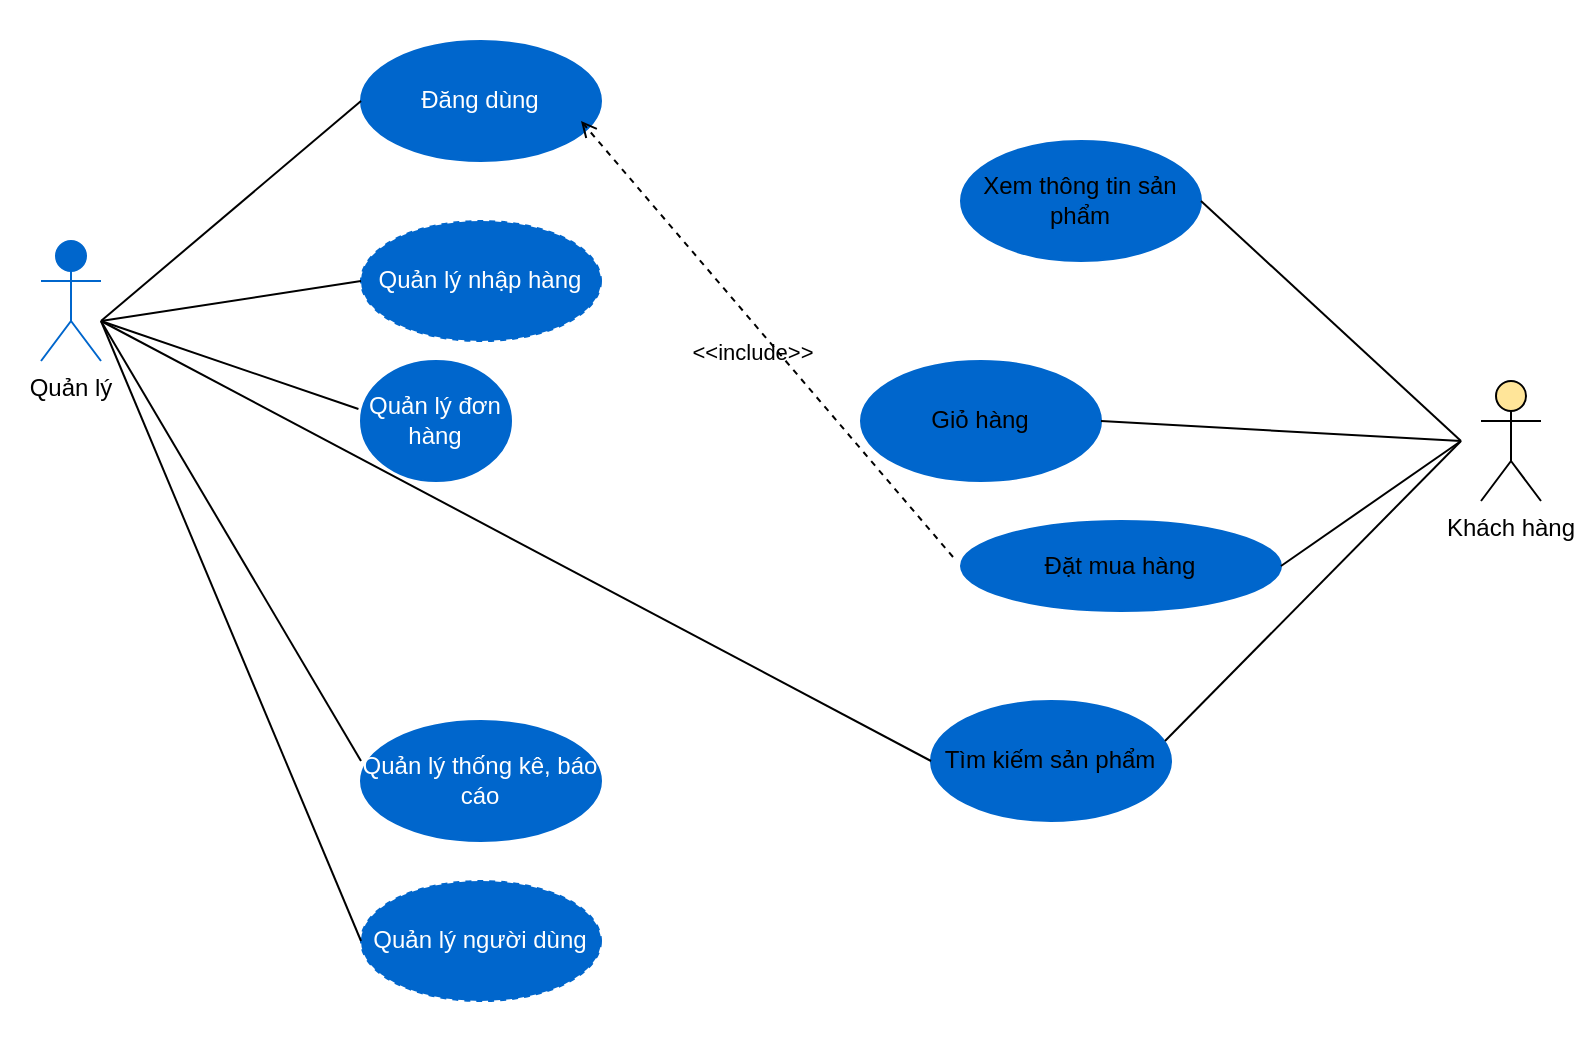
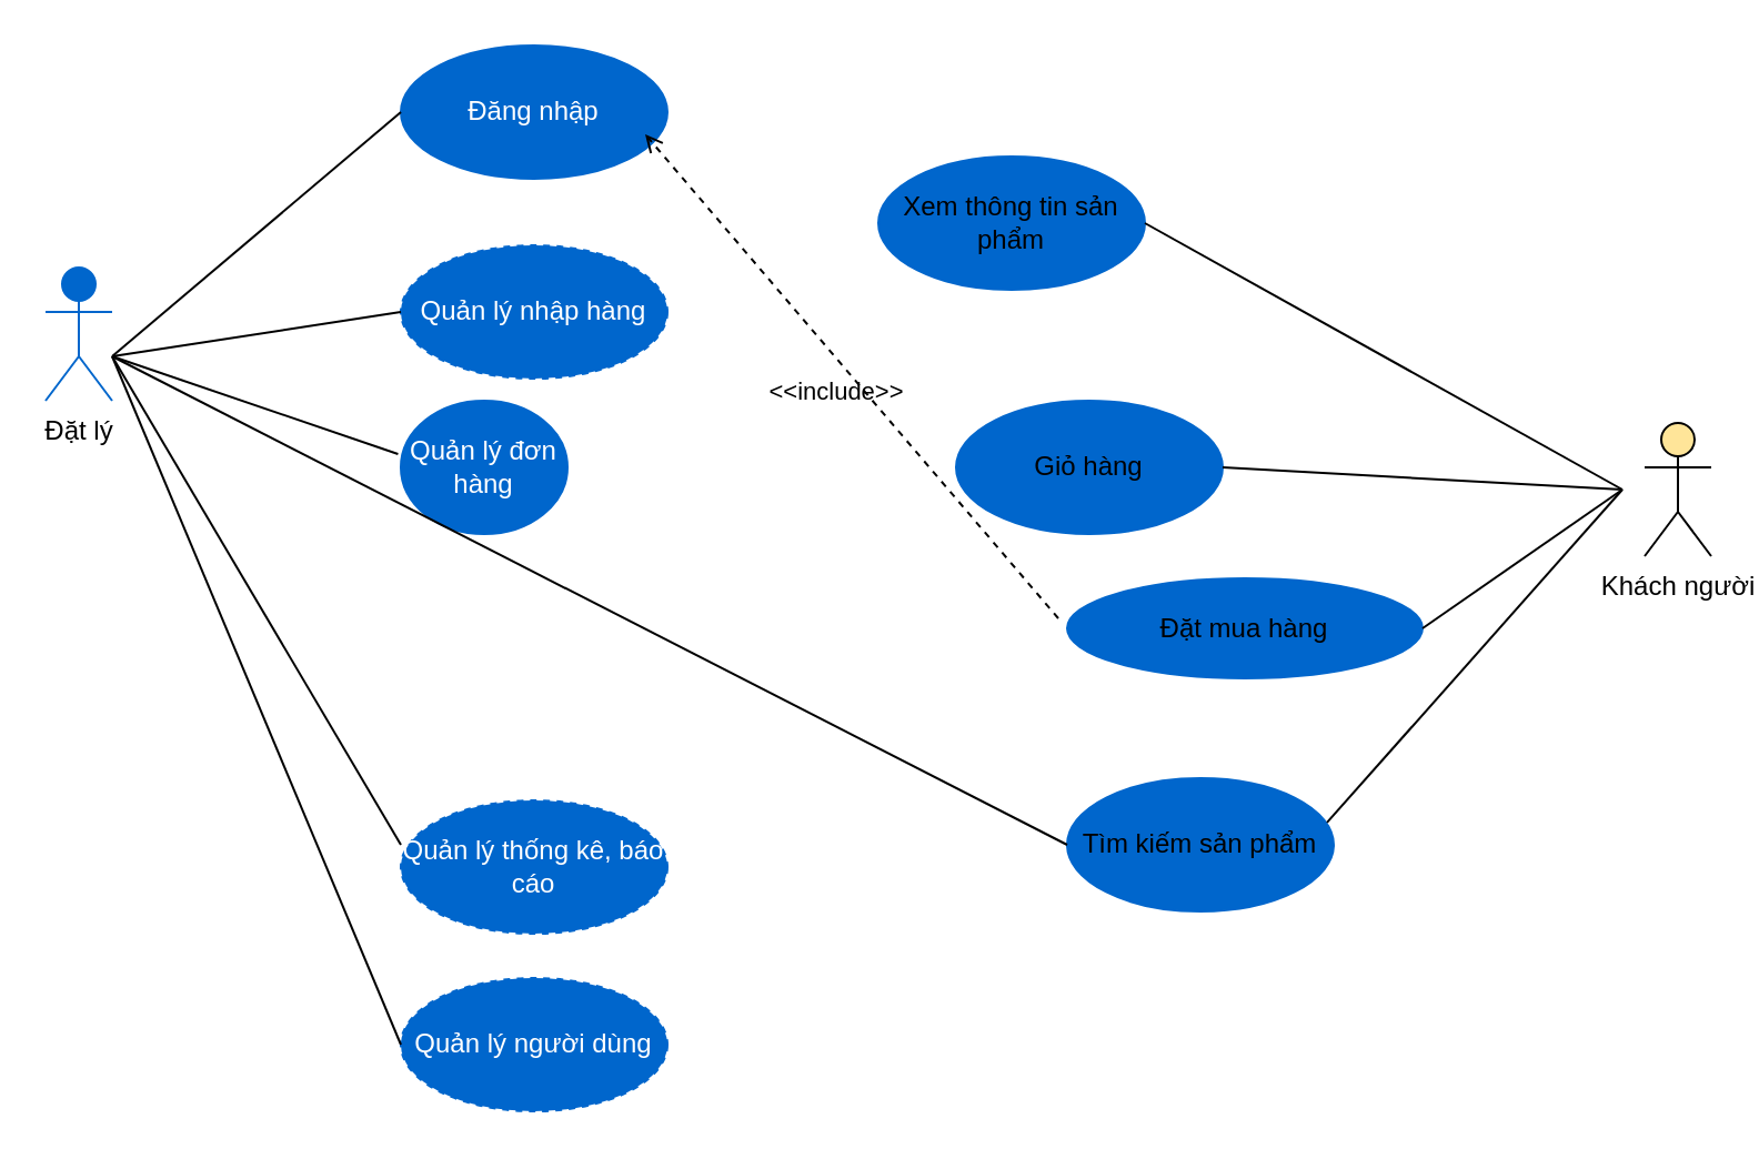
  <mxCell id="0" />
  <mxCell id="1" parent="0" />
- <mxCell id="2" value="Quản lý&lt;br&gt;" style="shape=umlActor;verticalLabelPosition=bottom;verticalAlign=top;html=1;fillColor=#0066CC;strokeColor=#0066CC;" parent="1" vertex="1"><mxGeometry x="20" y="120" width="30" height="60" as="geometry" /></mxCell>
- <mxCell id="3" value="&lt;font color=&quot;#ffffff&quot;&gt;Đăng dùng&lt;/font&gt;" style="ellipse;whiteSpace=wrap;html=1;strokeColor=#0066CC;fillColor=#0066CC;" parent="1" vertex="1"><mxGeometry x="180" y="20" width="120" height="60" as="geometry" /></mxCell>
+ <mxCell id="2" value="Đặt lý&lt;br&gt;" style="shape=umlActor;verticalLabelPosition=bottom;verticalAlign=top;html=1;fillColor=#0066CC;strokeColor=#0066CC;" parent="1" vertex="1"><mxGeometry x="20" y="120" width="30" height="60" as="geometry" /></mxCell>
+ <mxCell id="3" value="&lt;font color=&quot;#ffffff&quot;&gt;Đăng nhập&lt;/font&gt;" style="ellipse;whiteSpace=wrap;html=1;strokeColor=#0066CC;fillColor=#0066CC;" parent="1" vertex="1"><mxGeometry x="180" y="20" width="120" height="60" as="geometry" /></mxCell>
  <mxCell id="4" value="&lt;font color=&quot;#ffffff&quot;&gt;Quản lý nhập hàng&lt;/font&gt;" style="ellipse;whiteSpace=wrap;html=1;strokeColor=#0066CC;fillColor=#0066CC;dashed=1;" parent="1" vertex="1"><mxGeometry x="180" y="110" width="120" height="60" as="geometry" /></mxCell>
- <mxCell id="5" value="&lt;font color=&quot;#ffffff&quot;&gt;Quản lý thống kê, báo cáo&lt;/font&gt;" style="ellipse;whiteSpace=wrap;html=1;strokeColor=#0066CC;fillColor=#0066CC;" parent="1" vertex="1"><mxGeometry x="180" y="360" width="120" height="60" as="geometry" /></mxCell>
+ <mxCell id="5" value="&lt;font color=&quot;#ffffff&quot;&gt;Quản lý thống kê, báo cáo&lt;/font&gt;" style="ellipse;whiteSpace=wrap;html=1;strokeColor=#0066CC;fillColor=#0066CC;dashed=1;" parent="1" vertex="1"><mxGeometry x="180" y="360" width="120" height="60" as="geometry" /></mxCell>
  <mxCell id="6" value="&lt;font color=&quot;#ffffff&quot;&gt;Quản lý đơn hàng&lt;/font&gt;" style="ellipse;whiteSpace=wrap;html=1;strokeColor=#0066CC;fillColor=#0066CC;" parent="1" vertex="1"><mxGeometry x="180" y="180" width="75" height="60" as="geometry" /></mxCell>
  <mxCell id="7" value="&lt;font color=&quot;#ffffff&quot;&gt;Quản lý người dùng&lt;/font&gt;" style="ellipse;whiteSpace=wrap;html=1;strokeColor=#0066CC;fillColor=#0066CC;dashed=1;" parent="1" vertex="1"><mxGeometry x="180" y="440" width="120" height="60" as="geometry" /></mxCell>
- <mxCell id="8" value="Xem thông tin sản phẩm" style="ellipse;whiteSpace=wrap;html=1;strokeColor=#0066CC;fillColor=#0066CC;" parent="1" vertex="1"><mxGeometry x="480" y="70" width="120" height="60" as="geometry" /></mxCell>
+ <mxCell id="8" value="Xem thông tin sản phẩm" style="ellipse;whiteSpace=wrap;html=1;strokeColor=#0066CC;fillColor=#0066CC;" parent="1" vertex="1"><mxGeometry x="395" y="70" width="120" height="60" as="geometry" /></mxCell>
  <mxCell id="9" value="Giỏ hàng" style="ellipse;whiteSpace=wrap;html=1;strokeColor=#0066CC;fillColor=#0066CC;" parent="1" vertex="1"><mxGeometry x="430" y="180" width="120" height="60" as="geometry" /></mxCell>
  <mxCell id="10" value="Đặt mua hàng" style="ellipse;whiteSpace=wrap;html=1;strokeColor=#0066CC;fillColor=#0066CC;" parent="1" vertex="1"><mxGeometry x="480" y="260" width="160" height="45" as="geometry" /></mxCell>
- <mxCell id="11" value="Tìm kiếm sản phẩm" style="ellipse;whiteSpace=wrap;html=1;strokeColor=#0066CC;fillColor=#0066CC;" parent="1" vertex="1"><mxGeometry x="465" y="350" width="120" height="60" as="geometry" /></mxCell>
+ <mxCell id="11" value="Tìm kiếm sản phẩm" style="ellipse;whiteSpace=wrap;html=1;strokeColor=#0066CC;fillColor=#0066CC;" parent="1" vertex="1"><mxGeometry x="480" y="350" width="120" height="60" as="geometry" /></mxCell>
  <mxCell id="12" value="" style="endArrow=none;html=1;rounded=0;entryX=0;entryY=0.5;entryDx=0;entryDy=0;" parent="1" target="3" edge="1"><mxGeometry width="50" height="50" relative="1" as="geometry"><mxPoint x="50" y="160" as="sourcePoint" /><mxPoint x="100" y="110" as="targetPoint" /></mxGeometry></mxCell>
  <mxCell id="13" value="" style="endArrow=none;html=1;rounded=0;entryX=0;entryY=0.5;entryDx=0;entryDy=0;" parent="1" target="4" edge="1"><mxGeometry width="50" height="50" relative="1" as="geometry"><mxPoint x="50" y="160" as="sourcePoint" /><mxPoint x="130" y="130" as="targetPoint" /></mxGeometry></mxCell>
  <mxCell id="14" value="" style="endArrow=none;html=1;rounded=0;entryX=-0.017;entryY=0.4;entryDx=0;entryDy=0;entryPerimeter=0;" parent="1" target="6" edge="1"><mxGeometry width="50" height="50" relative="1" as="geometry"><mxPoint x="50" y="160" as="sourcePoint" /><mxPoint x="180" y="230" as="targetPoint" /></mxGeometry></mxCell>
  <mxCell id="15" value="" style="endArrow=none;html=1;rounded=0;entryX=0;entryY=0.333;entryDx=0;entryDy=0;entryPerimeter=0;" parent="1" target="5" edge="1"><mxGeometry width="50" height="50" relative="1" as="geometry"><mxPoint x="50" y="160" as="sourcePoint" /><mxPoint x="180" y="330" as="targetPoint" /></mxGeometry></mxCell>
  <mxCell id="16" value="" style="endArrow=none;html=1;rounded=0;entryX=0;entryY=0.5;entryDx=0;entryDy=0;" parent="1" target="7" edge="1"><mxGeometry width="50" height="50" relative="1" as="geometry"><mxPoint x="50" y="160" as="sourcePoint" /><mxPoint x="180" y="425" as="targetPoint" /></mxGeometry></mxCell>
- <mxCell id="17" value="Khách hàng" style="shape=umlActor;verticalLabelPosition=bottom;verticalAlign=top;html=1;fillColor=#FFE599;" parent="1" vertex="1"><mxGeometry x="740" y="190" width="30" height="60" as="geometry" /></mxCell>
+ <mxCell id="17" value="Khách người" style="shape=umlActor;verticalLabelPosition=bottom;verticalAlign=top;html=1;fillColor=#FFE599;" parent="1" vertex="1"><mxGeometry x="740" y="190" width="30" height="60" as="geometry" /></mxCell>
  <mxCell id="18" value="" style="endArrow=none;html=1;rounded=0;fontColor=#FFFFFF;entryX=0;entryY=0.5;entryDx=0;entryDy=0;" parent="1" target="11" edge="1"><mxGeometry width="50" height="50" relative="1" as="geometry"><mxPoint x="50" y="160" as="sourcePoint" /><mxPoint x="380" y="220" as="targetPoint" /></mxGeometry></mxCell>
  <mxCell id="19" value="" style="endArrow=none;html=1;rounded=0;fontColor=#FFFFFF;exitX=1;exitY=0.5;exitDx=0;exitDy=0;" parent="1" source="8" edge="1"><mxGeometry width="50" height="50" relative="1" as="geometry"><mxPoint x="620" y="200" as="sourcePoint" /><mxPoint x="730" y="220" as="targetPoint" /></mxGeometry></mxCell>
  <mxCell id="20" value="" style="endArrow=none;html=1;rounded=0;fontColor=#FFFFFF;exitX=1;exitY=0.5;exitDx=0;exitDy=0;" parent="1" source="9" edge="1"><mxGeometry width="50" height="50" relative="1" as="geometry"><mxPoint x="480" y="270" as="sourcePoint" /><mxPoint x="730" y="220" as="targetPoint" /></mxGeometry></mxCell>
  <mxCell id="21" value="" style="endArrow=none;html=1;rounded=0;fontColor=#FFFFFF;exitX=1;exitY=0.5;exitDx=0;exitDy=0;" parent="1" source="10" edge="1"><mxGeometry width="50" height="50" relative="1" as="geometry"><mxPoint x="480" y="270" as="sourcePoint" /><mxPoint x="730" y="220" as="targetPoint" /></mxGeometry></mxCell>
  <mxCell id="22" value="" style="endArrow=none;html=1;rounded=0;fontColor=#FFFFFF;exitX=0.975;exitY=0.333;exitDx=0;exitDy=0;exitPerimeter=0;" parent="1" source="11" edge="1"><mxGeometry width="50" height="50" relative="1" as="geometry"><mxPoint x="590" y="370" as="sourcePoint" /><mxPoint x="730" y="220" as="targetPoint" /></mxGeometry></mxCell>
  <mxCell id="23" value="&amp;lt;&amp;lt;include&amp;gt;&amp;gt;" style="html=1;verticalAlign=bottom;labelBackgroundColor=none;endArrow=open;endFill=0;dashed=1;rounded=0;fontColor=#000000;exitX=-0.025;exitY=0.4;exitDx=0;exitDy=0;exitPerimeter=0;" parent="1" source="10" edge="1"><mxGeometry x="-0.051" y="16" width="160" relative="1" as="geometry"><mxPoint x="430" y="250" as="sourcePoint" /><mxPoint x="290" y="60" as="targetPoint" /><mxPoint as="offset" /></mxGeometry></mxCell>
